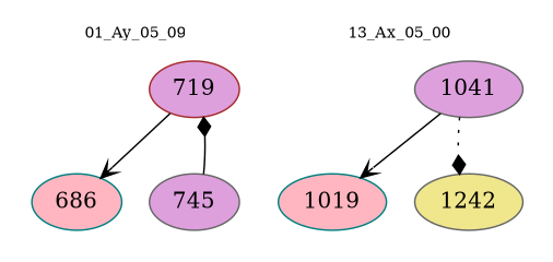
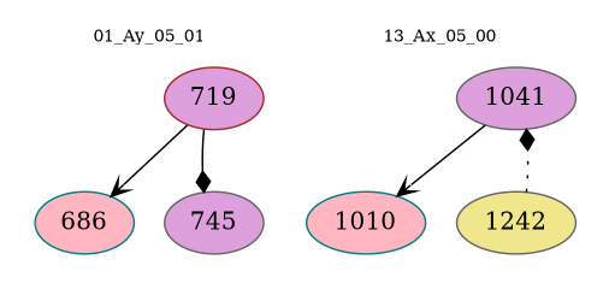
  digraph {
    node [color=gray40 fillcolor=plum style=filled]
    edge [arrowhead=vee color=black style=solid]
    n1 [color=brown label=719]
    n2 [color=teal fillcolor=lightpink label=686]
    n3 [label=745]
    n4 [label=1041]
-   n5 [color=teal fillcolor=lightpink label=1019]
+   n5 [color=teal fillcolor=lightpink label=1010]
    n6 [fillcolor=khaki label=1242]
    subgraph cluster_1 {
      color=white
      fontsize=10
-     label="01_Ay_05_09"
+     label="01_Ay_05_01"
      n1
      n2
      n3
    }
    subgraph cluster_2 {
      color=white
      fontsize=10
      label="13_Ax_05_00"
      n4
      n5
      n6
    }
    n1 -> n2
-   n3 -> n1 [arrowhead=diamond]
+   n1 -> n3 [arrowhead=diamond]
    n4 -> n5
-   n4 -> n6 [arrowhead=diamond style=dotted]
+   n6 -> n4 [arrowhead=diamond style=dotted]
  }
